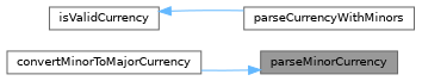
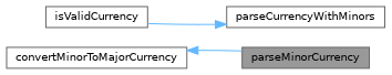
  digraph {
    rankdir=RL
    node [color=grey40 fillcolor=white fontname=Helvetica fontsize=10 shape=box style=filled]
    edge [color=steelblue1 dir=back fontname=Helvetica fontsize=10 labelfontname=Helvetica labelfontsize=10 style=solid]
    n1 [color=gray40 fillcolor=grey60 fontcolor=black height=0.2 label=parseMinorCurrency width=0.4]
    n2 [height=0.2 label=convertMinorToMajorCurrency width=0.4]
    n3 [height=0.2 label=parseCurrencyWithMinors width=0.4]
    n4 [height=0.2 label=isValidCurrency width=0.4]
-   n1 -> n2
-   n4 -> n3
+   n2 -> n1
+   n3 -> n4
  }
